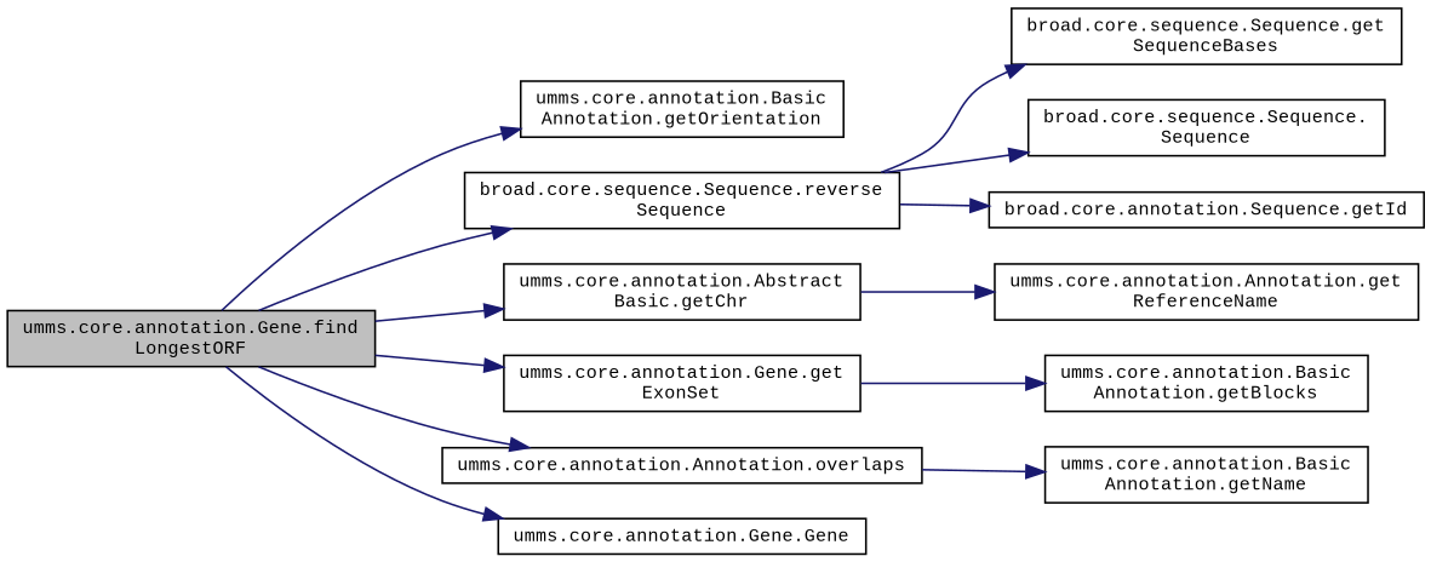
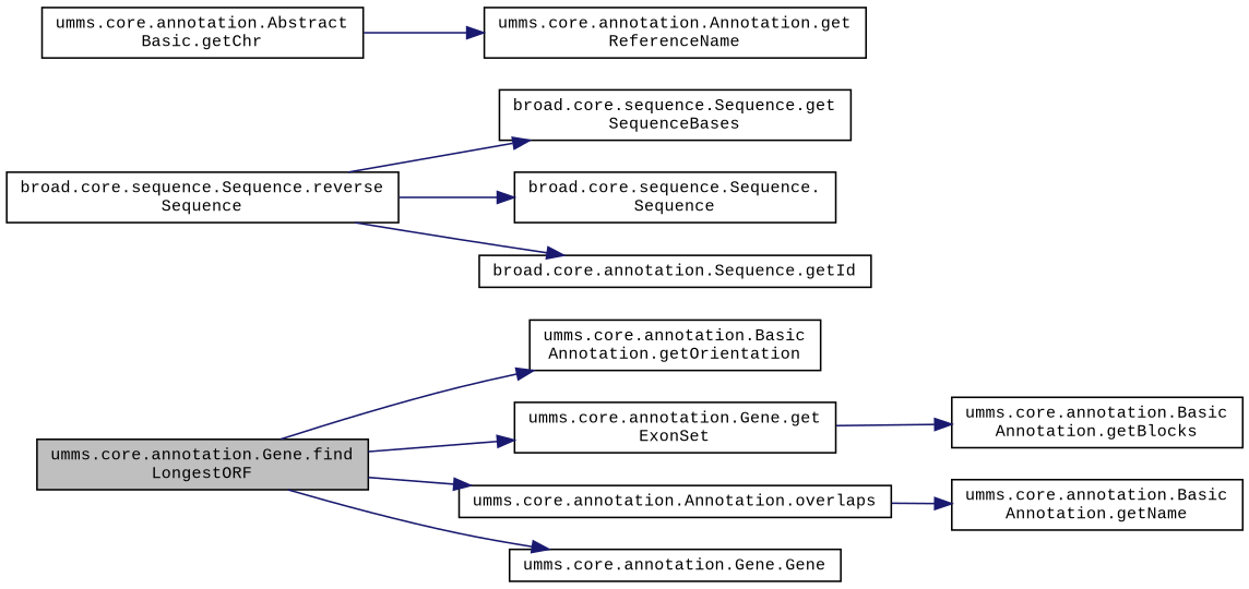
  digraph {
    fontname="Liberation Mono"
    rankdir=LR
    node [color=black fillcolor=white fontname="Liberation Mono" fontsize=10 shape=record style=filled]
    edge [color=midnightblue fontname="Liberation Mono" fontsize=10 labelfontname=Helvetica labelfontsize=10 style=solid]
    n1 [fillcolor=grey75 fontcolor=black height=0.2 label="umms.core.annotation.Gene.find\lLongestORF" width=0.4]
    n2 [height=0.2 label="umms.core.annotation.Basic\lAnnotation.getOrientation" width=0.4]
    n3 [height=0.2 label="broad.core.sequence.Sequence.reverse\lSequence" width=0.4]
    n4 [height=0.2 label="umms.core.annotation.Abstract\lBasic.getChr" width=0.4]
    n5 [height=0.2 label="umms.core.annotation.Gene.get\lExonSet" width=0.4]
    n6 [height=0.2 label="umms.core.annotation.Annotation.overlaps" width=0.4]
    n7 [height=0.2 label="umms.core.annotation.Gene.Gene" width=0.4]
    n8 [height=0.2 label="broad.core.sequence.Sequence.get\lSequenceBases" width=0.4]
    n9 [height=0.2 label="broad.core.sequence.Sequence.\lSequence" width=0.4]
    n10 [height=0.2 label="broad.core.annotation.Sequence.getId" width=0.4]
    n11 [height=0.2 label="umms.core.annotation.Annotation.get\lReferenceName" width=0.4]
    n12 [height=0.2 label="umms.core.annotation.Basic\lAnnotation.getBlocks" width=0.4]
    n13 [height=0.2 label="umms.core.annotation.Basic\lAnnotation.getName" width=0.4]
    n1 -> n2
-   n1 -> n3
-   n1 -> n4
    n1 -> n5
    n1 -> n6
    n1 -> n7
    n3 -> n8
    n3 -> n9
    n3 -> n10
    n4 -> n11
    n5 -> n12
    n6 -> n13
  }
